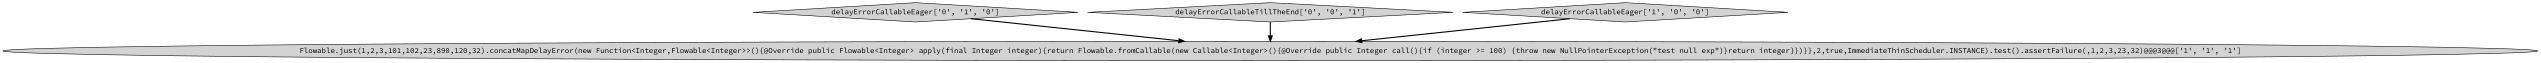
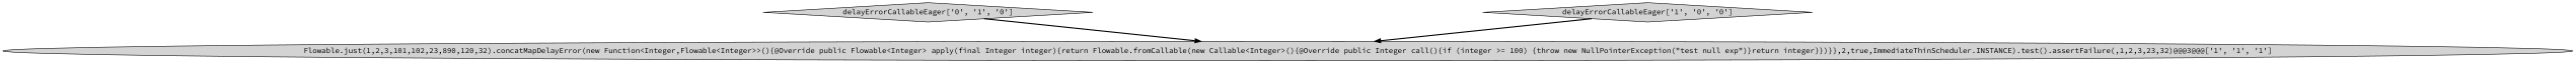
  digraph {
    fontname="Source Code Pro"
    node [fillcolor=lightgray shape=diamond style=filled fontname="Source Code Pro"]
    edge [style=bold fontname="Source Code Pro"]
    n1 [label="Flowable.just(1,2,3,101,102,23,890,120,32).concatMapDelayError(new Function<Integer,Flowable<Integer>>(){@Override public Flowable<Integer> apply(final Integer integer){return Flowable.fromCallable(new Callable<Integer>(){@Override public Integer call(){if (integer >= 100) {throw new NullPointerException(\"test null exp\")}return integer}})}},2,true,ImmediateThinScheduler.INSTANCE).test().assertFailure(,1,2,3,23,32)@@@3@@@['1', '1', '1']" shape=ellipse]
    n2 [label="delayErrorCallableEager['0', '1', '0']"]
-   n3 [label="delayErrorCallableTillTheEnd['0', '0', '1']"]
    n4 [label="delayErrorCallableEager['1', '0', '0']"]
    n2 -> n1
-   n3 -> n1
    n4 -> n1
  }
